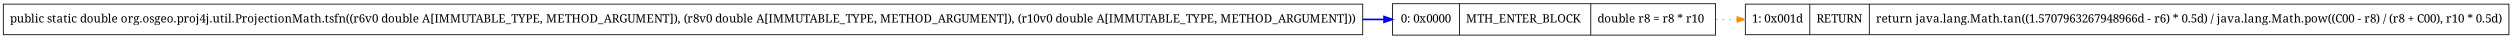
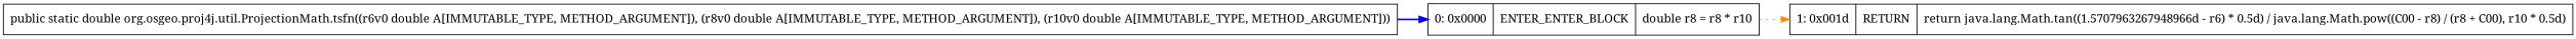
  digraph {
    rankdir=LR
    fontname="Noto Serif"
    node [shape=record fontname="Noto Serif"]
    edge [fontname="Noto Serif"]
-   n1 [label="{0\:\ 0x0000|MTH_ENTER_BLOCK\l|double r8 = r8 * r10\l}"]
+   n1 [label="{0\:\ 0x0000|ENTER_ENTER_BLOCK\l|double r8 = r8 * r10\l}"]
    n2 [label="{1\:\ 0x001d|RETURN\l|return java.lang.Math.tan((1.5707963267948966d \- r6) * 0.5d) \/ java.lang.Math.pow((C00 \- r8) \/ (r8 + C00), r10 * 0.5d)\l}"]
    n3 [label="{public static double org.osgeo.proj4j.util.ProjectionMath.tsfn((r6v0 double A[IMMUTABLE_TYPE, METHOD_ARGUMENT]), (r8v0 double A[IMMUTABLE_TYPE, METHOD_ARGUMENT]), (r10v0 double A[IMMUTABLE_TYPE, METHOD_ARGUMENT])) }"]
    n1 -> n2 [color=darkorange style=dotted]
    n3 -> n1 [color=blue style=bold]
  }
